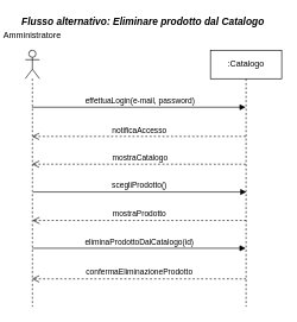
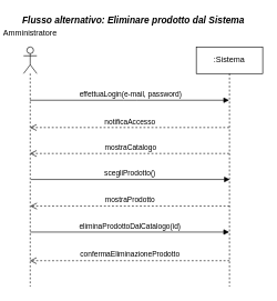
  <mxCell id="0" />
  <mxCell id="1" parent="0" />
  <mxCell id="2" value="" style="shape=umlLifeline;participant=umlActor;perimeter=lifelinePerimeter;whiteSpace=wrap;html=1;container=1;collapsible=0;recursiveResize=0;verticalAlign=top;spacingTop=36;labelBackgroundColor=#ffffff;outlineConnect=0;" parent="1" vertex="1"><mxGeometry x="35" y="70" width="20" height="360" as="geometry" /></mxCell>
- <mxCell id="3" value=":Catalogo" style="shape=umlLifeline;perimeter=lifelinePerimeter;whiteSpace=wrap;html=1;container=1;collapsible=0;recursiveResize=0;outlineConnect=0;" parent="1" vertex="1"><mxGeometry x="295" y="70" width="100" height="360" as="geometry" /></mxCell>
+ <mxCell id="3" value=":Sistema" style="shape=umlLifeline;perimeter=lifelinePerimeter;whiteSpace=wrap;html=1;container=1;collapsible=0;recursiveResize=0;outlineConnect=0;" parent="1" vertex="1"><mxGeometry x="295" y="70" width="100" height="360" as="geometry" /></mxCell>
  <mxCell id="4" value="Amministratore" style="text;html=1;strokeColor=none;fillColor=none;align=center;verticalAlign=middle;whiteSpace=wrap;rounded=0;" parent="1" vertex="1"><mxGeometry x="25" y="40" width="40" height="20" as="geometry" /></mxCell>
  <mxCell id="5" value="effettuaLogin(e-mail, password)" style="html=1;verticalAlign=bottom;endArrow=block;" parent="1" source="2" target="3" edge="1"><mxGeometry x="0.003" width="80" relative="1" as="geometry"><mxPoint x="85" y="140" as="sourcePoint" /><mxPoint x="165" y="140" as="targetPoint" /><Array as="points"><mxPoint x="195" y="150" /></Array><mxPoint x="1" as="offset" /></mxGeometry></mxCell>
  <mxCell id="6" value="notificaAccesso" style="html=1;verticalAlign=bottom;endArrow=open;dashed=1;endSize=8;" parent="1" edge="1"><mxGeometry relative="1" as="geometry"><mxPoint x="344.5" y="191" as="sourcePoint" /><mxPoint x="44.5" y="191" as="targetPoint" /></mxGeometry></mxCell>
- <mxCell id="7" value="&lt;font style=&quot;font-size: 14px&quot;&gt;&lt;b&gt;&lt;i&gt;Flusso alternativo: Eliminare prodotto dal Catalogo&lt;/i&gt;&lt;/b&gt;&lt;/font&gt;" style="text;html=1;align=center;verticalAlign=middle;resizable=0;points=[];autosize=1;" parent="1" vertex="1"><mxGeometry x="20" y="20" width="360" height="20" as="geometry" /></mxCell>
+ <mxCell id="7" value="&lt;font style=&quot;font-size: 14px&quot;&gt;&lt;b&gt;&lt;i&gt;Flusso alternativo: Eliminare prodotto dal Sistema&lt;/i&gt;&lt;/b&gt;&lt;/font&gt;" style="text;html=1;align=center;verticalAlign=middle;resizable=0;points=[];autosize=1;" parent="1" vertex="1"><mxGeometry x="20" y="20" width="360" height="20" as="geometry" /></mxCell>
  <mxCell id="8" value="scegliProdotto()" style="html=1;verticalAlign=bottom;endArrow=block;fontSize=11;" parent="1" edge="1"><mxGeometry x="-0.005" width="80" relative="1" as="geometry"><mxPoint x="46" y="269" as="sourcePoint" /><mxPoint x="345.5" y="269" as="targetPoint" /><mxPoint as="offset" /></mxGeometry></mxCell>
  <mxCell id="9" value="&lt;font style=&quot;font-size: 11px&quot;&gt;eliminaProdottoDalCatalogo(id)&lt;/font&gt;" style="html=1;verticalAlign=bottom;endArrow=block;fontSize=11;" parent="1" edge="1"><mxGeometry width="80" relative="1" as="geometry"><mxPoint x="45" y="348" as="sourcePoint" /><mxPoint x="344.5" y="348" as="targetPoint" /></mxGeometry></mxCell>
  <mxCell id="10" value="mostraProdotto" style="html=1;verticalAlign=bottom;endArrow=open;dashed=1;endSize=8;" parent="1" edge="1"><mxGeometry relative="1" as="geometry"><mxPoint x="345" y="309" as="sourcePoint" /><mxPoint x="45" y="309" as="targetPoint" /></mxGeometry></mxCell>
  <mxCell id="11" value="confermaEliminazioneProdotto" style="html=1;verticalAlign=bottom;endArrow=open;dashed=1;endSize=8;fontSize=11;" parent="1" edge="1"><mxGeometry relative="1" as="geometry"><mxPoint x="345" y="391" as="sourcePoint" /><mxPoint x="44.5" y="391" as="targetPoint" /></mxGeometry></mxCell>
  <mxCell id="12" value="mostraCatalogo" style="html=1;verticalAlign=bottom;endArrow=open;dashed=1;endSize=8;" edge="1" parent="1" source="3" target="2"><mxGeometry x="-0.003" relative="1" as="geometry"><mxPoint x="355" y="200" as="sourcePoint" /><mxPoint x="54.5" y="200" as="targetPoint" /><Array as="points"><mxPoint x="205" y="230" /></Array><mxPoint x="1" as="offset" /></mxGeometry></mxCell>
